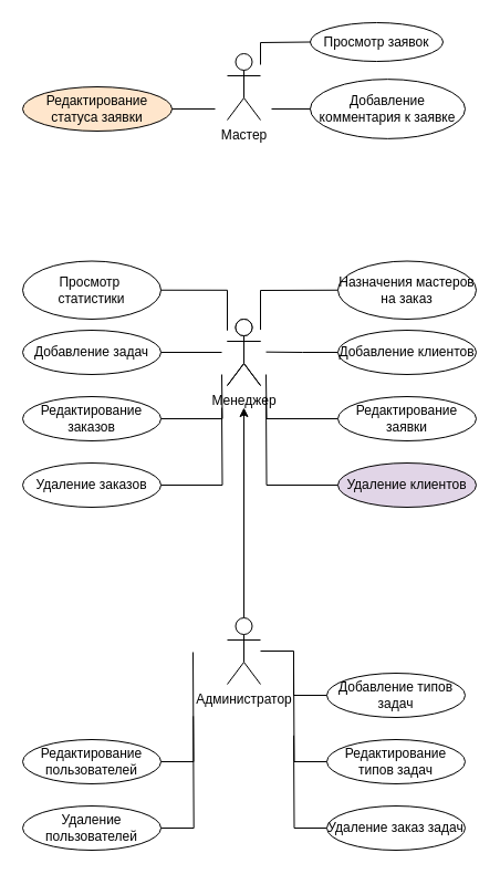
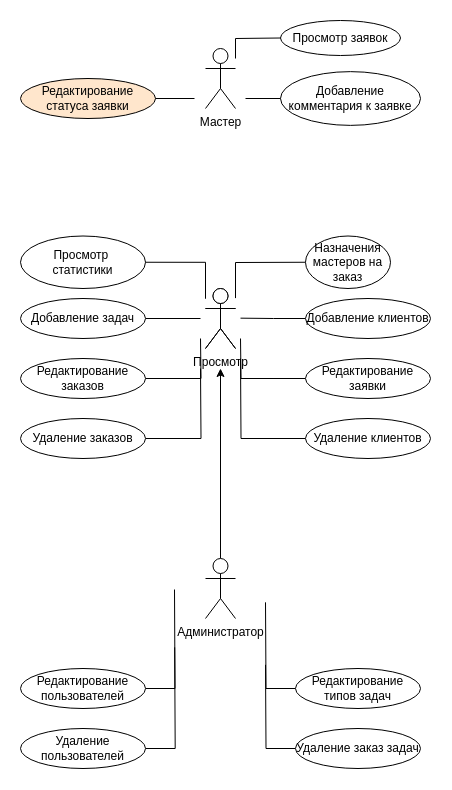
  <mxCell id="0" />
  <mxCell id="1" parent="0" />
- <mxCell id="2" value="Менеджер" style="shape=umlActor;verticalLabelPosition=bottom;verticalAlign=top;html=1;outlineConnect=0;" parent="1" vertex="1"><mxGeometry x="205" y="288" width="30" height="60" as="geometry" /></mxCell>
+ <mxCell id="2" value="Просмотр" style="shape=umlActor;verticalLabelPosition=bottom;verticalAlign=top;html=1;outlineConnect=0;" parent="1" vertex="1"><mxGeometry x="205" y="288" width="30" height="60" as="geometry" /></mxCell>
  <mxCell id="3" value="" style="shape=umlActor;verticalLabelPosition=bottom;verticalAlign=top;html=1;outlineConnect=0;" parent="1" vertex="1"><mxGeometry x="205" y="288" width="30" height="60" as="geometry" /></mxCell>
  <mxCell id="4" value="Мастер" style="shape=umlActor;verticalLabelPosition=bottom;verticalAlign=top;html=1;outlineConnect=0;" parent="1" vertex="1"><mxGeometry x="205" y="48" width="30" height="60" as="geometry" /></mxCell>
  <mxCell id="5" value="&lt;div&gt;Просмотр заявок&lt;/div&gt;" style="ellipse;whiteSpace=wrap;html=1;" parent="1" vertex="1"><mxGeometry x="280" y="20" width="120" height="35" as="geometry" /></mxCell>
  <mxCell id="6" value="Добавление комментария к заявке" style="ellipse;whiteSpace=wrap;html=1;" parent="1" vertex="1"><mxGeometry x="280" y="71.13" width="140" height="53.75" as="geometry" /></mxCell>
  <mxCell id="7" value="Редактирование статуса заявки" style="ellipse;whiteSpace=wrap;html=1;fillColor=#ffe6cc;" parent="1" vertex="1"><mxGeometry x="20" y="78.01" width="135" height="40" as="geometry" /></mxCell>
  <mxCell id="8" value="" style="endArrow=none;html=1;rounded=0;exitX=1;exitY=0.5;exitDx=0;exitDy=0;" parent="1" edge="1" source="7"><mxGeometry width="50" height="50" relative="1" as="geometry"><mxPoint x="159" y="98" as="sourcePoint" /><mxPoint x="194" y="98" as="targetPoint" /></mxGeometry></mxCell>
  <mxCell id="9" value="" style="endArrow=none;html=1;rounded=0;entryX=0;entryY=0.5;entryDx=0;entryDy=0;" parent="1" edge="1" target="6"><mxGeometry width="50" height="50" relative="1" as="geometry"><mxPoint x="245" y="98" as="sourcePoint" /><mxPoint x="290" y="98" as="targetPoint" /></mxGeometry></mxCell>
  <mxCell id="10" value="" style="endArrow=none;html=1;rounded=0;exitX=0;exitY=0.5;exitDx=0;exitDy=0;" parent="1" edge="1" source="5"><mxGeometry width="50" height="50" relative="1" as="geometry"><mxPoint x="285" y="38" as="sourcePoint" /><mxPoint x="235" y="58" as="targetPoint" /><Array as="points"><mxPoint x="235" y="38" /></Array></mxGeometry></mxCell>
  <mxCell id="11" value="" style="endArrow=none;html=1;rounded=0;entryX=0;entryY=0.5;entryDx=0;entryDy=0;" parent="1" target="12" edge="1"><mxGeometry width="50" height="50" relative="1" as="geometry"><mxPoint x="235" y="297.6" as="sourcePoint" /><mxPoint x="305" y="297.6" as="targetPoint" /><Array as="points"><mxPoint x="235" y="262" /></Array></mxGeometry></mxCell>
- <mxCell id="12" value="Назначения мастеров на заказ" style="ellipse;whiteSpace=wrap;html=1;" parent="1" vertex="1"><mxGeometry x="305" y="235.5" width="125" height="52.5" as="geometry" /></mxCell>
+ <mxCell id="12" value="Назначения мастеров на заказ" style="ellipse;whiteSpace=wrap;html=1;" parent="1" vertex="1"><mxGeometry x="305" y="235.5" width="85" height="52.5" as="geometry" /></mxCell>
  <mxCell id="13" style="edgeStyle=orthogonalEdgeStyle;rounded=0;orthogonalLoop=1;jettySize=auto;html=1;endArrow=none;endFill=0;" edge="1" parent="1" source="14"><mxGeometry relative="1" as="geometry"><mxPoint x="200" y="318" as="targetPoint" /></mxGeometry></mxCell>
  <mxCell id="14" value="&lt;div&gt;Добавление задач&lt;/div&gt;" style="ellipse;whiteSpace=wrap;html=1;" vertex="1" parent="1"><mxGeometry x="20" y="298" width="125" height="40" as="geometry" /></mxCell>
  <mxCell id="15" style="edgeStyle=orthogonalEdgeStyle;rounded=0;orthogonalLoop=1;jettySize=auto;html=1;endArrow=none;endFill=0;" edge="1" parent="1" source="16"><mxGeometry relative="1" as="geometry"><mxPoint x="200" y="338" as="targetPoint" /></mxGeometry></mxCell>
  <mxCell id="16" value="&lt;div&gt;Редактирование заказов&lt;/div&gt;" style="ellipse;whiteSpace=wrap;html=1;" vertex="1" parent="1"><mxGeometry x="20" y="358" width="125" height="40" as="geometry" /></mxCell>
  <mxCell id="17" style="edgeStyle=orthogonalEdgeStyle;rounded=0;orthogonalLoop=1;jettySize=auto;html=1;endArrow=none;endFill=0;" edge="1" parent="1" source="18"><mxGeometry relative="1" as="geometry"><mxPoint x="200" y="368" as="targetPoint" /></mxGeometry></mxCell>
  <mxCell id="18" value="&lt;div&gt;Удаление заказов&lt;/div&gt;" style="ellipse;whiteSpace=wrap;html=1;" vertex="1" parent="1"><mxGeometry x="20" y="418" width="125" height="40" as="geometry" /></mxCell>
  <mxCell id="19" style="edgeStyle=orthogonalEdgeStyle;rounded=0;orthogonalLoop=1;jettySize=auto;html=1;exitX=0.5;exitY=1;exitDx=0;exitDy=0;" edge="1" parent="1" source="14" target="14"><mxGeometry relative="1" as="geometry" /></mxCell>
  <mxCell id="20" style="edgeStyle=orthogonalEdgeStyle;rounded=0;orthogonalLoop=1;jettySize=auto;html=1;" edge="1" parent="1" source="21"><mxGeometry relative="1" as="geometry"><mxPoint x="220" y="368" as="targetPoint" /></mxGeometry></mxCell>
  <mxCell id="21" value="Администратор" style="shape=umlActor;verticalLabelPosition=bottom;verticalAlign=top;html=1;outlineConnect=0;" vertex="1" parent="1"><mxGeometry x="205" y="558" width="30" height="60" as="geometry" /></mxCell>
  <mxCell id="22" style="edgeStyle=orthogonalEdgeStyle;rounded=0;orthogonalLoop=1;jettySize=auto;html=1;exitX=0;exitY=0.5;exitDx=0;exitDy=0;endArrow=none;endFill=0;" edge="1" parent="1" source="23"><mxGeometry relative="1" as="geometry"><mxPoint x="240" y="317.667" as="targetPoint" /></mxGeometry></mxCell>
  <mxCell id="23" value="&lt;div&gt;Добавление клиентов&lt;/div&gt;" style="ellipse;whiteSpace=wrap;html=1;" vertex="1" parent="1"><mxGeometry x="305" y="298" width="125" height="40" as="geometry" /></mxCell>
  <mxCell id="24" style="edgeStyle=orthogonalEdgeStyle;rounded=0;orthogonalLoop=1;jettySize=auto;html=1;endArrow=none;endFill=0;" edge="1" parent="1" source="25"><mxGeometry relative="1" as="geometry"><mxPoint x="240" y="338" as="targetPoint" /></mxGeometry></mxCell>
  <mxCell id="25" value="&lt;div&gt;Редактирование заявки&lt;/div&gt;" style="ellipse;whiteSpace=wrap;html=1;" vertex="1" parent="1"><mxGeometry x="305" y="358" width="125" height="40" as="geometry" /></mxCell>
  <mxCell id="26" style="edgeStyle=orthogonalEdgeStyle;rounded=0;orthogonalLoop=1;jettySize=auto;html=1;endArrow=none;endFill=0;" edge="1" parent="1" source="27"><mxGeometry relative="1" as="geometry"><mxPoint x="240" y="358" as="targetPoint" /></mxGeometry></mxCell>
- <mxCell id="27" value="&lt;div&gt;Удаление клиентов&lt;/div&gt;" style="ellipse;whiteSpace=wrap;html=1;fillColor=#e1d5e7;" vertex="1" parent="1"><mxGeometry x="305" y="418" width="125" height="40" as="geometry" /></mxCell>
+ <mxCell id="27" value="&lt;div&gt;Удаление клиентов&lt;/div&gt;" style="ellipse;whiteSpace=wrap;html=1;" vertex="1" parent="1"><mxGeometry x="305" y="418" width="125" height="40" as="geometry" /></mxCell>
  <mxCell id="28" style="edgeStyle=orthogonalEdgeStyle;rounded=0;orthogonalLoop=1;jettySize=auto;html=1;exitX=0.5;exitY=1;exitDx=0;exitDy=0;" edge="1" parent="1" source="23" target="23"><mxGeometry relative="1" as="geometry" /></mxCell>
  <mxCell id="29" value="&lt;div&gt;Просмотр&amp;nbsp;&lt;/div&gt;&lt;div&gt;статистики&lt;/div&gt;" style="ellipse;whiteSpace=wrap;html=1;" vertex="1" parent="1"><mxGeometry x="20" y="235.5" width="125" height="52.5" as="geometry" /></mxCell>
  <mxCell id="30" style="edgeStyle=orthogonalEdgeStyle;rounded=0;orthogonalLoop=1;jettySize=auto;html=1;exitX=1;exitY=0.5;exitDx=0;exitDy=0;endArrow=none;endFill=0;" edge="1" parent="1" source="29"><mxGeometry relative="1" as="geometry"><mxPoint x="205" y="288" as="targetPoint" /><Array as="points"><mxPoint x="205" y="262" /><mxPoint x="205" y="298" /></Array></mxGeometry></mxCell>
  <mxCell id="31" style="edgeStyle=orthogonalEdgeStyle;rounded=0;orthogonalLoop=1;jettySize=auto;html=1;endArrow=none;endFill=0;" edge="1" parent="1" source="32"><mxGeometry relative="1" as="geometry"><mxPoint x="174" y="589" as="targetPoint" /></mxGeometry></mxCell>
  <mxCell id="32" value="&lt;div&gt;Редактирование пользователей&lt;/div&gt;" style="ellipse;whiteSpace=wrap;html=1;" vertex="1" parent="1"><mxGeometry x="20" y="668" width="125" height="40" as="geometry" /></mxCell>
  <mxCell id="33" style="edgeStyle=orthogonalEdgeStyle;rounded=0;orthogonalLoop=1;jettySize=auto;html=1;endArrow=none;endFill=0;" edge="1" parent="1" source="34"><mxGeometry relative="1" as="geometry"><mxPoint x="174.167" y="646.833" as="targetPoint" /></mxGeometry></mxCell>
  <mxCell id="34" value="&lt;div&gt;Удаление пользователей&lt;/div&gt;" style="ellipse;whiteSpace=wrap;html=1;" vertex="1" parent="1"><mxGeometry x="20" y="728" width="125" height="40" as="geometry" /></mxCell>
- <mxCell id="35" style="edgeStyle=orthogonalEdgeStyle;rounded=0;orthogonalLoop=1;jettySize=auto;html=1;endArrow=none;endFill=0;" edge="1" parent="1" source="36" target="21"><mxGeometry relative="1" as="geometry" /></mxCell>
- <mxCell id="36" value="&lt;div&gt;Добавление типов задач&lt;br&gt;&lt;/div&gt;" style="ellipse;whiteSpace=wrap;html=1;" vertex="1" parent="1"><mxGeometry x="295" y="608" width="125" height="40" as="geometry" /></mxCell>
  <mxCell id="37" style="edgeStyle=orthogonalEdgeStyle;rounded=0;orthogonalLoop=1;jettySize=auto;html=1;endArrow=none;endFill=0;" edge="1" parent="1" source="38"><mxGeometry relative="1" as="geometry"><mxPoint x="265" y="601.833" as="targetPoint" /></mxGeometry></mxCell>
  <mxCell id="38" value="&lt;div&gt;Редактирование типов задач&lt;/div&gt;" style="ellipse;whiteSpace=wrap;html=1;" vertex="1" parent="1"><mxGeometry x="295" y="668" width="125" height="40" as="geometry" /></mxCell>
  <mxCell id="39" style="edgeStyle=orthogonalEdgeStyle;rounded=0;orthogonalLoop=1;jettySize=auto;html=1;endArrow=none;endFill=0;" edge="1" parent="1" source="40"><mxGeometry relative="1" as="geometry"><mxPoint x="265" y="664.333" as="targetPoint" /></mxGeometry></mxCell>
  <mxCell id="40" value="&lt;div&gt;Удаление заказ задач&lt;/div&gt;" style="ellipse;whiteSpace=wrap;html=1;" vertex="1" parent="1"><mxGeometry x="295" y="728" width="125" height="40" as="geometry" /></mxCell>
